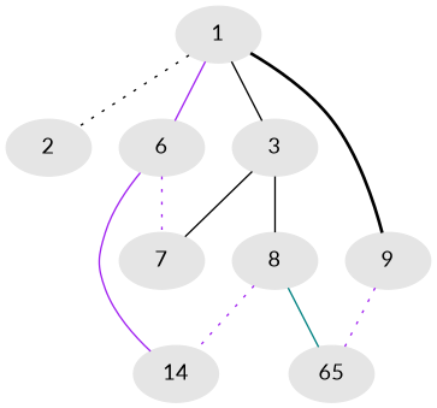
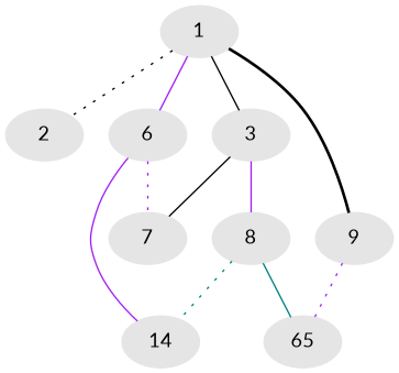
  graph {
    fontname=Lato
    node [color=gray90 fontname=Lato style=filled]
    edge [color=black fontname=Lato style=solid]
    1 [super="+13+19+20"]
    2 [super="+8+11"]
    3 [super="+4"]
    6 [super="+4+12"]
    9 [super="+10+17"]
    n6 [label=8]
    7 [super="+11+17"]
    14 [super="+18"]
    n9 [label=65 super="+16"]
    1 -- 2 [style=dotted]
    1 -- 3
    1 -- 6 [color=purple]
    1 -- 9 [style=bold]
-   3 -- n6
+   3 -- n6 [color=purple]
    3 -- 7
    6 -- 7 [color=purple style=dotted]
    6 -- 14 [color=purple]
    9 -- n9 [color=purple style=dotted]
-   n6 -- 14 [color=purple style=dotted]
+   n6 -- 14 [color=teal style=dotted]
    n6 -- n9 [color=teal]
  }
